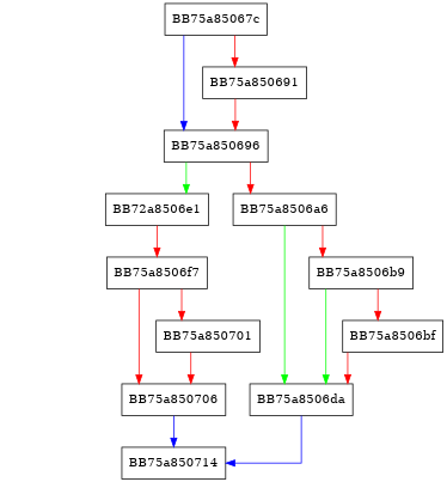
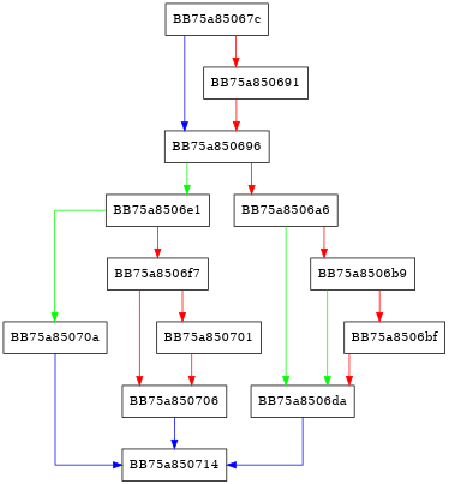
  digraph {
    splines=ortho
    node [shape=box]
    edge [color=red]
    BB75a85067c
    BB75a850696
    BB75a850691
-   BB75a8506e1 [label=BB72a8506e1]
+   BB75a8506e1
    BB75a8506a6
+   BB75a85070a
    BB75a8506f7
    BB75a8506da
    BB75a8506b9
    BB75a850714
    BB75a850706
    BB75a850701
    BB75a8506bf
    BB75a85067c -> BB75a850696 [color=blue]
    BB75a85067c -> BB75a850691
    BB75a850696 -> BB75a8506e1 [color=green]
    BB75a850696 -> BB75a8506a6
    BB75a850691 -> BB75a850696
+   BB75a8506e1 -> BB75a85070a [color=green]
    BB75a8506e1 -> BB75a8506f7
    BB75a8506a6 -> BB75a8506da [color=green]
    BB75a8506a6 -> BB75a8506b9
+   BB75a85070a -> BB75a850714 [color=blue]
    BB75a8506f7 -> BB75a850706
    BB75a8506f7 -> BB75a850701
    BB75a8506da -> BB75a850714 [color=blue]
    BB75a8506b9 -> BB75a8506da [color=green]
    BB75a8506b9 -> BB75a8506bf
    BB75a850706 -> BB75a850714 [color=blue]
    BB75a850701 -> BB75a850706
    BB75a8506bf -> BB75a8506da
  }
